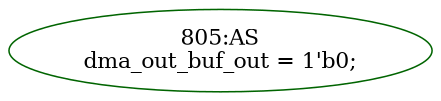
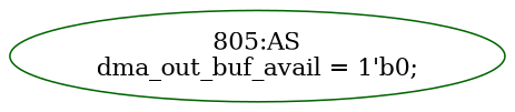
  strict digraph {
-   n1 [ast="<pyverilog.vparser.ast.Assign object at 0x7f0a38eae690>" def_var="['dma_out_buf_avail']" fillcolor=white label="805:AS\ndma_out_buf_out = 1'b0;" statements="[]" style=filled typ=Assign use_var="[]" color=darkgreen]
+   n1 [ast="<pyverilog.vparser.ast.Assign object at 0x7f0a38eae690>" def_var="['dma_out_buf_avail']" fillcolor=white label="805:AS\ndma_out_buf_avail = 1'b0;" statements="[]" style=filled typ=Assign use_var="[]" color=darkgreen]
  }
